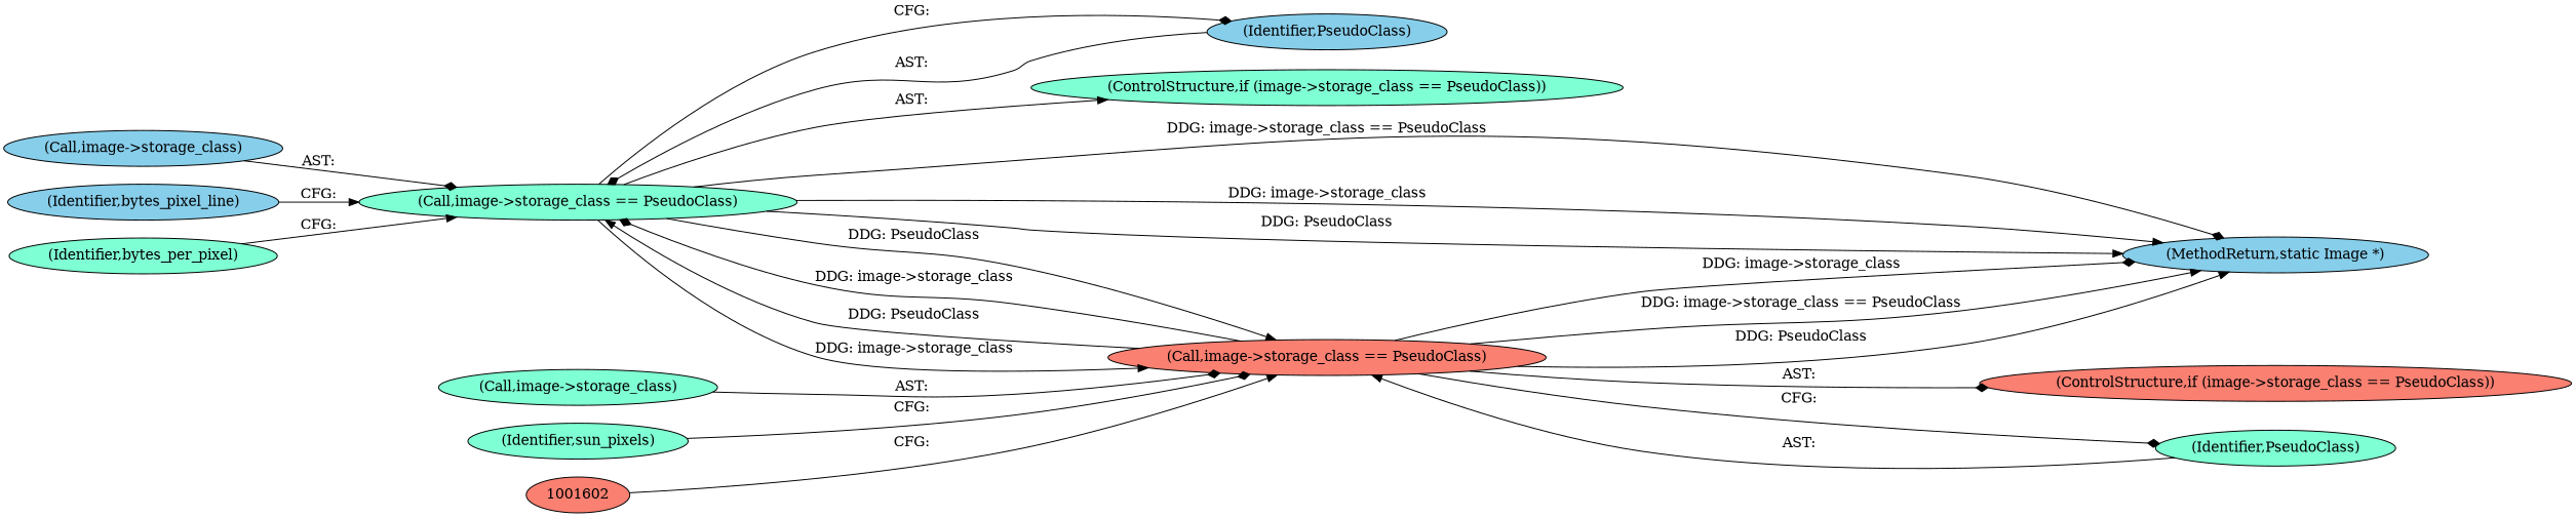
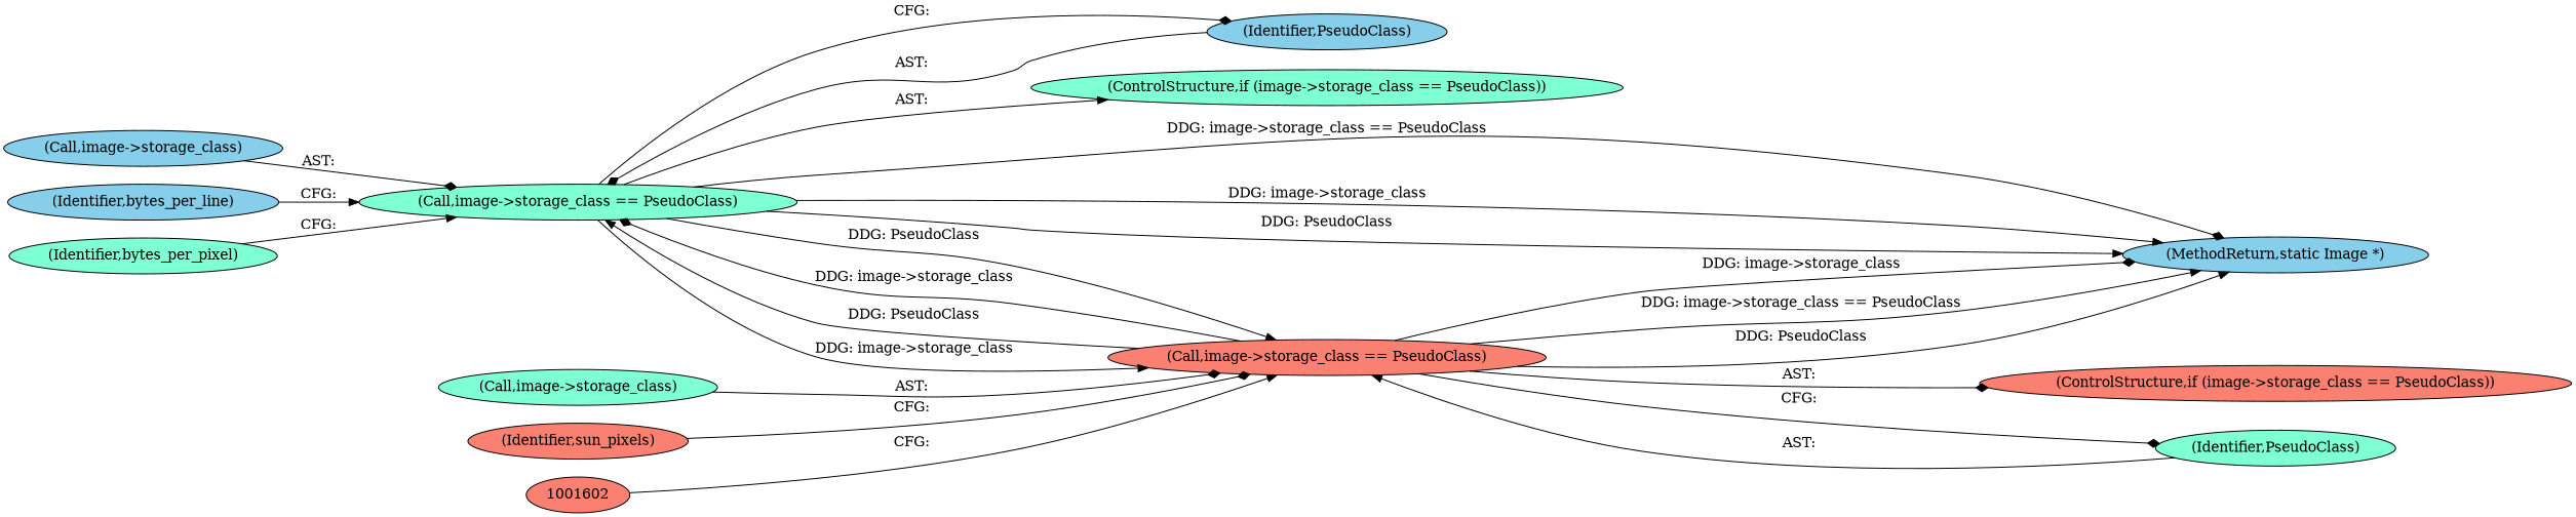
  digraph {
    fontname="DejaVu Serif"
    rankdir=LR
    node [fillcolor=aquamarine fontname="DejaVu Serif" style=filled]
    edge [arrowhead=normal fontname="DejaVu Serif"]
    n1 [label="(Call,image->storage_class == PseudoClass)"]
    n2 [fillcolor=salmon label="(Call,image->storage_class == PseudoClass)"]
    n3 [fillcolor=skyblue label="(MethodReturn,static Image *)"]
    n4 [fillcolor=skyblue label="(Identifier,PseudoClass)"]
    n5 [label="(ControlStructure,if (image->storage_class == PseudoClass))"]
    n6 [label="(Identifier,PseudoClass)"]
    n7 [fillcolor=salmon label="(ControlStructure,if (image->storage_class == PseudoClass))"]
    n8 [label="(Call,image->storage_class)"]
    n9 [fillcolor=skyblue label="(Call,image->storage_class)"]
-   n10 [fillcolor=skyblue label="(Identifier,bytes_pixel_line)"]
+   n10 [fillcolor=skyblue label="(Identifier,bytes_per_line)"]
    n11 [label="(Identifier,bytes_per_pixel)"]
-   n12 [label="(Identifier,sun_pixels)"]
+   n12 [fillcolor=salmon label="(Identifier,sun_pixels)"]
    1001602 [fillcolor=salmon]
    n1 -> n2 [label="DDG: image->storage_class"]
    n1 -> n2 [label="DDG: PseudoClass"]
    n1 -> n3 [arrowhead=diamond label="DDG: image->storage_class == PseudoClass"]
    n1 -> n3 [label="DDG: image->storage_class"]
    n1 -> n3 [label="DDG: PseudoClass"]
    n1 -> n4 [arrowhead=diamond label="CFG: "]
    n1 -> n5 [label="AST: "]
    n2 -> n1 [arrowhead=diamond label="DDG: image->storage_class"]
    n2 -> n1 [label="DDG: PseudoClass"]
    n2 -> n3 [label="DDG: PseudoClass"]
    n2 -> n3 [arrowhead=diamond label="DDG: image->storage_class"]
    n2 -> n3 [label="DDG: image->storage_class == PseudoClass"]
    n2 -> n6 [arrowhead=diamond label="CFG: "]
    n2 -> n7 [arrowhead=diamond label="AST: "]
    n4 -> n1 [arrowhead=diamond label="AST: "]
    n6 -> n2 [label="AST: "]
    n8 -> n2 [arrowhead=diamond label="AST: "]
    n9 -> n1 [arrowhead=diamond label="AST: "]
    n10 -> n1 [label="CFG: "]
    n11 -> n1 [label="CFG: "]
    n12 -> n2 [arrowhead=diamond label="CFG: "]
    1001602 -> n2 [label="CFG: "]
  }
